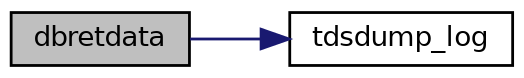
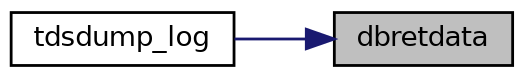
  digraph {
    rankdir=LR
    node [color=black fontname=Helvetica fontsize=10 shape=record style=filled]
    n1 [fillcolor=grey75 fontcolor=black height=0.2 label=dbretdata width=0.4]
    n2 [fillcolor=white height=0.2 label=tdsdump_log width=0.4]
-   n1 -> n2 [color=midnightblue fontname=Helvetica fontsize=10 labelfontname=Helvetica labelfontsize=10 style=solid]
+   n2 -> n1 [color=midnightblue fontname=Helvetica fontsize=10 labelfontname=Helvetica labelfontsize=10 style=solid]
  }
